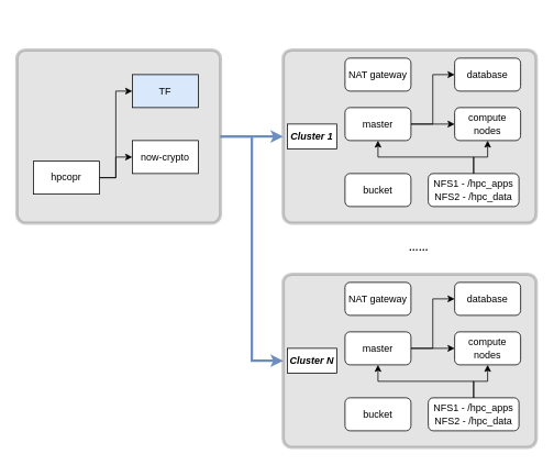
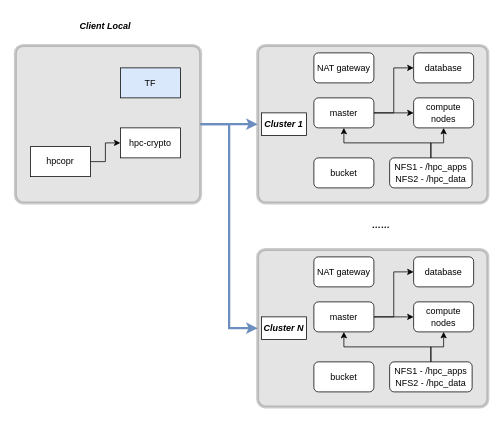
  <mxCell id="0" />
  <mxCell id="1" parent="0" />
  <mxCell id="2" value="" style="rounded=1;whiteSpace=wrap;html=1;strokeWidth=4;fillColor=#787878;opacity=20;arcSize=5;" parent="1" vertex="1"><mxGeometry x="343" y="60" width="307" height="210" as="geometry" /></mxCell>
  <mxCell id="3" style="edgeStyle=orthogonalEdgeStyle;rounded=0;orthogonalLoop=1;jettySize=auto;html=1;exitX=1;exitY=0.5;exitDx=0;exitDy=0;entryX=0;entryY=0.5;entryDx=0;entryDy=0;strokeWidth=3;strokeColor=#6c8ebf;fillColor=#dae8fc;" edge="1" parent="1" source="4" target="23"><mxGeometry relative="1" as="geometry" /></mxCell>
  <mxCell id="4" value="" style="rounded=1;whiteSpace=wrap;html=1;strokeWidth=4;fillColor=#787878;opacity=20;arcSize=5;" parent="1" vertex="1"><mxGeometry x="20" y="60" width="247" height="210" as="geometry" /></mxCell>
- <mxCell id="5" style="edgeStyle=orthogonalEdgeStyle;rounded=0;orthogonalLoop=1;jettySize=auto;html=1;exitX=1;exitY=0.5;exitDx=0;exitDy=0;entryX=0;entryY=0.5;entryDx=0;entryDy=0;" parent="1" source="7" target="10" edge="1"><mxGeometry relative="1" as="geometry" /></mxCell>
  <mxCell id="6" style="edgeStyle=orthogonalEdgeStyle;rounded=0;orthogonalLoop=1;jettySize=auto;html=1;exitX=1;exitY=0.5;exitDx=0;exitDy=0;entryX=0;entryY=0.5;entryDx=0;entryDy=0;" parent="1" source="7" target="8" edge="1"><mxGeometry relative="1" as="geometry" /></mxCell>
  <mxCell id="7" value="hpcopr" style="rounded=0;whiteSpace=wrap;html=1;" parent="1" vertex="1"><mxGeometry x="40" y="195" width="80" height="40" as="geometry" /></mxCell>
- <mxCell id="8" value="now-crypto" style="rounded=0;whiteSpace=wrap;html=1;" parent="1" vertex="1"><mxGeometry x="160" y="170" width="80" height="40" as="geometry" /></mxCell>
+ <mxCell id="8" value="hpc-crypto" style="rounded=0;whiteSpace=wrap;html=1;" parent="1" vertex="1"><mxGeometry x="160" y="170" width="80" height="40" as="geometry" /></mxCell>
  <mxCell id="9" style="edgeStyle=orthogonalEdgeStyle;rounded=0;orthogonalLoop=1;jettySize=auto;html=1;exitX=1;exitY=0.5;exitDx=0;exitDy=0;entryX=0;entryY=0.5;entryDx=0;entryDy=0;fillColor=#dae8fc;strokeColor=#6c8ebf;strokeWidth=3;" parent="1" source="4" target="2" edge="1"><mxGeometry relative="1" as="geometry" /></mxCell>
  <mxCell id="10" value="TF" style="rounded=0;whiteSpace=wrap;html=1;fillColor=#dae8fc;" parent="1" vertex="1"><mxGeometry x="160" y="90" width="80" height="40" as="geometry" /></mxCell>
+ <mxCell id="11" value="Client Local" style="text;html=1;strokeColor=none;fillColor=none;align=center;verticalAlign=middle;whiteSpace=wrap;rounded=0;fontStyle=3" parent="1" vertex="1"><mxGeometry x="40" y="20" width="200" height="30" as="geometry" /></mxCell>
  <mxCell id="12" style="edgeStyle=orthogonalEdgeStyle;rounded=0;orthogonalLoop=1;jettySize=auto;html=1;exitX=1;exitY=0.5;exitDx=0;exitDy=0;entryX=0;entryY=0.5;entryDx=0;entryDy=0;" parent="1" source="14" target="15" edge="1"><mxGeometry relative="1" as="geometry" /></mxCell>
  <mxCell id="13" style="edgeStyle=orthogonalEdgeStyle;rounded=0;orthogonalLoop=1;jettySize=auto;html=1;exitX=1;exitY=0.5;exitDx=0;exitDy=0;entryX=0;entryY=0.5;entryDx=0;entryDy=0;" parent="1" source="14" target="17" edge="1"><mxGeometry relative="1" as="geometry" /></mxCell>
  <mxCell id="14" value="master" style="rounded=1;whiteSpace=wrap;html=1;" parent="1" vertex="1"><mxGeometry x="418" y="130" width="80" height="40" as="geometry" /></mxCell>
  <mxCell id="15" value="database" style="rounded=1;whiteSpace=wrap;html=1;" parent="1" vertex="1"><mxGeometry x="551" y="70" width="80" height="40" as="geometry" /></mxCell>
  <mxCell id="16" value="NAT gateway" style="rounded=1;whiteSpace=wrap;html=1;" parent="1" vertex="1"><mxGeometry x="418" y="70" width="80" height="40" as="geometry" /></mxCell>
  <mxCell id="17" value="compute nodes" style="rounded=1;whiteSpace=wrap;html=1;" parent="1" vertex="1"><mxGeometry x="551" y="130" width="80" height="40" as="geometry" /></mxCell>
  <mxCell id="18" style="edgeStyle=orthogonalEdgeStyle;rounded=0;orthogonalLoop=1;jettySize=auto;html=1;exitX=0.5;exitY=0;exitDx=0;exitDy=0;entryX=0.5;entryY=1;entryDx=0;entryDy=0;" parent="1" source="20" target="14" edge="1"><mxGeometry relative="1" as="geometry" /></mxCell>
  <mxCell id="19" style="edgeStyle=orthogonalEdgeStyle;rounded=0;orthogonalLoop=1;jettySize=auto;html=1;exitX=0.5;exitY=0;exitDx=0;exitDy=0;entryX=0.5;entryY=1;entryDx=0;entryDy=0;" parent="1" source="20" target="17" edge="1"><mxGeometry relative="1" as="geometry" /></mxCell>
  <mxCell id="20" value="NFS1 - /hpc_apps&lt;br&gt;NFS2 - /hpc_data" style="rounded=1;whiteSpace=wrap;html=1;" parent="1" vertex="1"><mxGeometry x="519" y="210" width="110" height="40" as="geometry" /></mxCell>
  <mxCell id="21" value="bucket" style="rounded=1;whiteSpace=wrap;html=1;" parent="1" vertex="1"><mxGeometry x="418" y="210" width="80" height="40" as="geometry" /></mxCell>
  <mxCell id="22" value="Cluster 1" style="text;html=1;strokeColor=default;fillColor=default;align=center;verticalAlign=middle;whiteSpace=wrap;rounded=0;fontStyle=3" vertex="1" parent="1"><mxGeometry x="348" y="150" width="60" height="30" as="geometry" /></mxCell>
  <mxCell id="23" value="" style="rounded=1;whiteSpace=wrap;html=1;strokeWidth=4;fillColor=#787878;opacity=20;arcSize=5;" vertex="1" parent="1"><mxGeometry x="343" y="332" width="307" height="210" as="geometry" /></mxCell>
  <mxCell id="24" style="edgeStyle=orthogonalEdgeStyle;rounded=0;orthogonalLoop=1;jettySize=auto;html=1;exitX=1;exitY=0.5;exitDx=0;exitDy=0;entryX=0;entryY=0.5;entryDx=0;entryDy=0;" edge="1" parent="1" source="26" target="27"><mxGeometry relative="1" as="geometry" /></mxCell>
  <mxCell id="25" style="edgeStyle=orthogonalEdgeStyle;rounded=0;orthogonalLoop=1;jettySize=auto;html=1;exitX=1;exitY=0.5;exitDx=0;exitDy=0;entryX=0;entryY=0.5;entryDx=0;entryDy=0;" edge="1" parent="1" source="26" target="29"><mxGeometry relative="1" as="geometry" /></mxCell>
  <mxCell id="26" value="master" style="rounded=1;whiteSpace=wrap;html=1;" vertex="1" parent="1"><mxGeometry x="418" y="402" width="80" height="40" as="geometry" /></mxCell>
  <mxCell id="27" value="database" style="rounded=1;whiteSpace=wrap;html=1;" vertex="1" parent="1"><mxGeometry x="551" y="342" width="80" height="40" as="geometry" /></mxCell>
  <mxCell id="28" value="NAT gateway" style="rounded=1;whiteSpace=wrap;html=1;" vertex="1" parent="1"><mxGeometry x="418" y="342" width="80" height="40" as="geometry" /></mxCell>
  <mxCell id="29" value="compute nodes" style="rounded=1;whiteSpace=wrap;html=1;" vertex="1" parent="1"><mxGeometry x="551" y="402" width="80" height="40" as="geometry" /></mxCell>
  <mxCell id="30" style="edgeStyle=orthogonalEdgeStyle;rounded=0;orthogonalLoop=1;jettySize=auto;html=1;exitX=0.5;exitY=0;exitDx=0;exitDy=0;entryX=0.5;entryY=1;entryDx=0;entryDy=0;" edge="1" parent="1" source="32" target="26"><mxGeometry relative="1" as="geometry" /></mxCell>
  <mxCell id="31" style="edgeStyle=orthogonalEdgeStyle;rounded=0;orthogonalLoop=1;jettySize=auto;html=1;exitX=0.5;exitY=0;exitDx=0;exitDy=0;entryX=0.5;entryY=1;entryDx=0;entryDy=0;" edge="1" parent="1" source="32" target="29"><mxGeometry relative="1" as="geometry" /></mxCell>
  <mxCell id="32" value="NFS1 - /hpc_apps&lt;br&gt;NFS2 - /hpc_data" style="rounded=1;whiteSpace=wrap;html=1;" vertex="1" parent="1"><mxGeometry x="519" y="482" width="110" height="40" as="geometry" /></mxCell>
  <mxCell id="33" value="bucket" style="rounded=1;whiteSpace=wrap;html=1;" vertex="1" parent="1"><mxGeometry x="418" y="482" width="80" height="40" as="geometry" /></mxCell>
  <mxCell id="34" value="Cluster N" style="text;html=1;strokeColor=default;fillColor=default;align=center;verticalAlign=middle;whiteSpace=wrap;rounded=0;fontStyle=3" vertex="1" parent="1"><mxGeometry x="348" y="422" width="60" height="30" as="geometry" /></mxCell>
  <mxCell id="35" value="……" style="text;html=1;strokeColor=none;fillColor=none;align=center;verticalAlign=middle;whiteSpace=wrap;rounded=0;fontStyle=3" vertex="1" parent="1"><mxGeometry x="408" y="285" width="200" height="30" as="geometry" /></mxCell>
